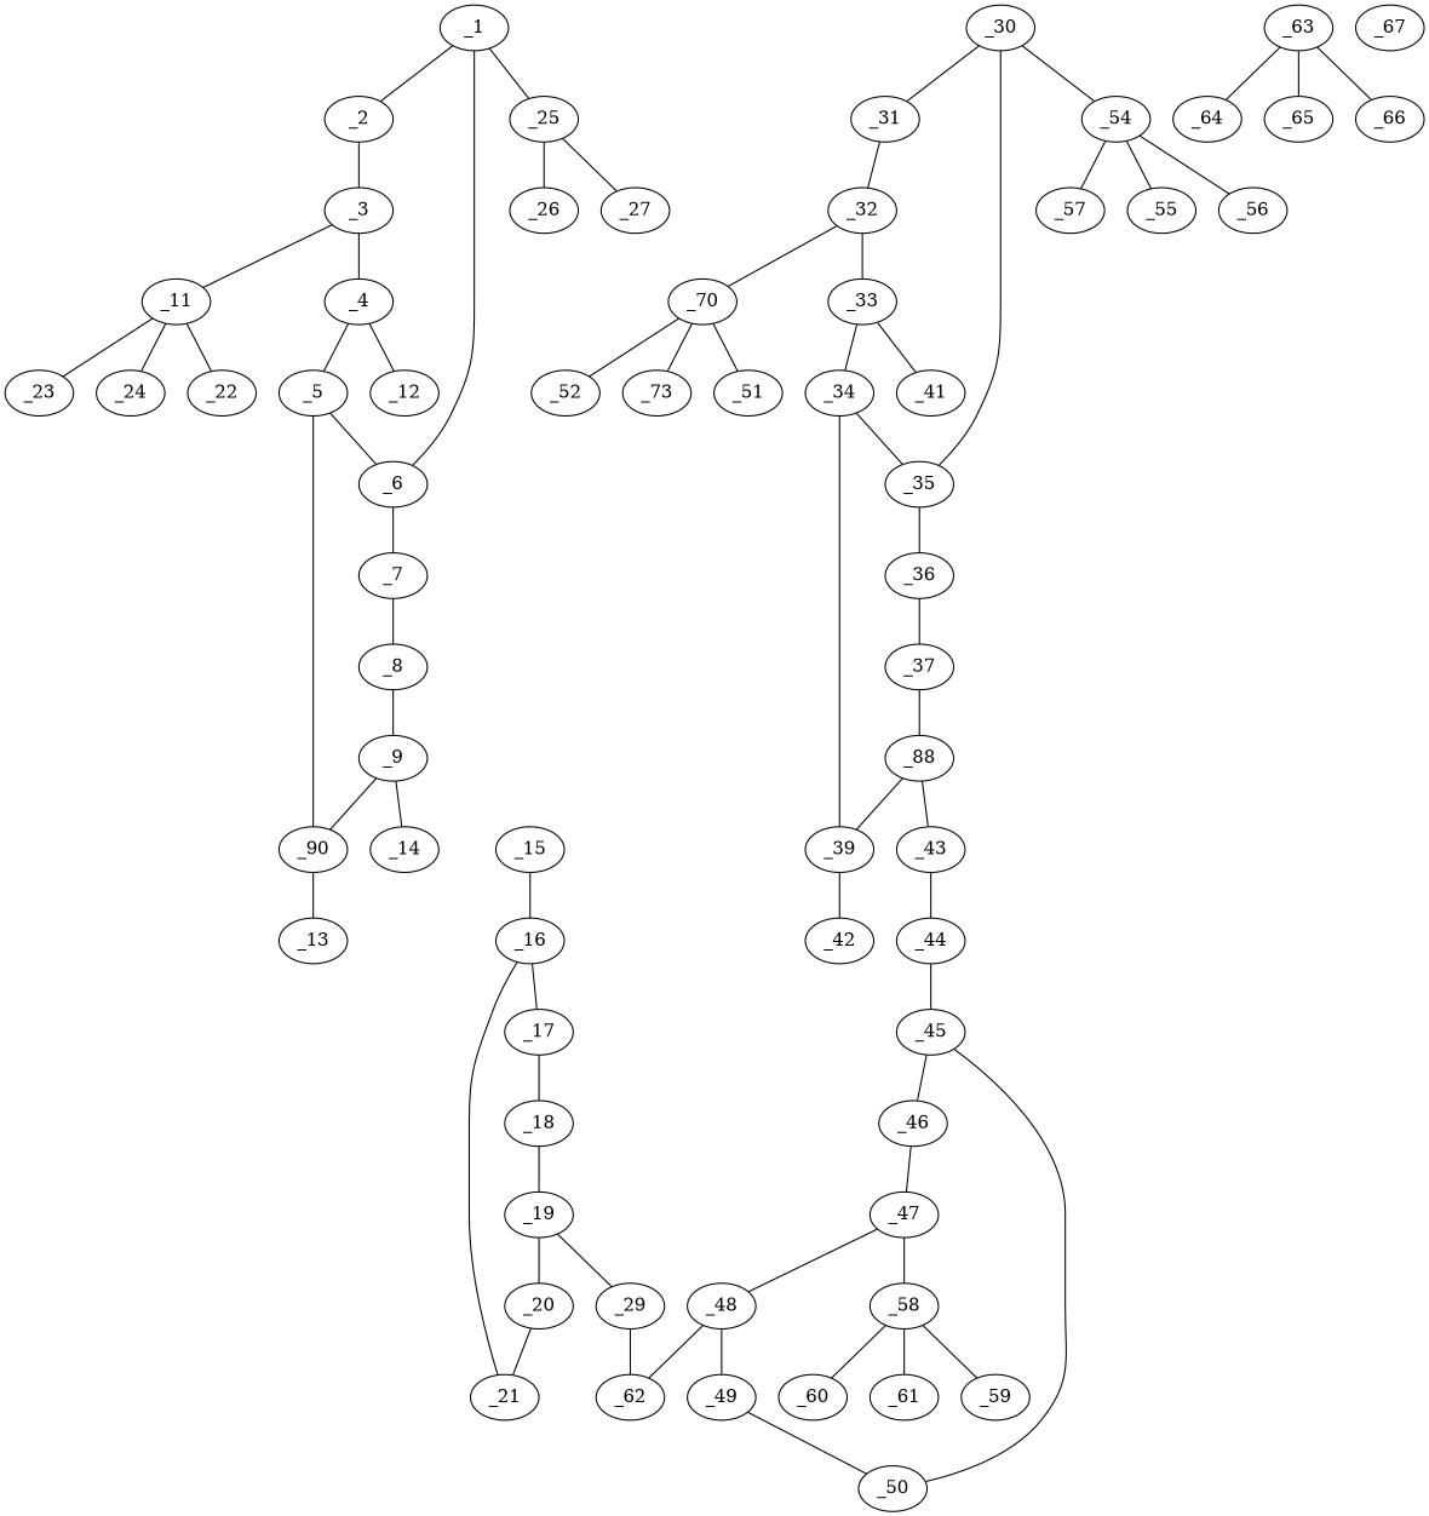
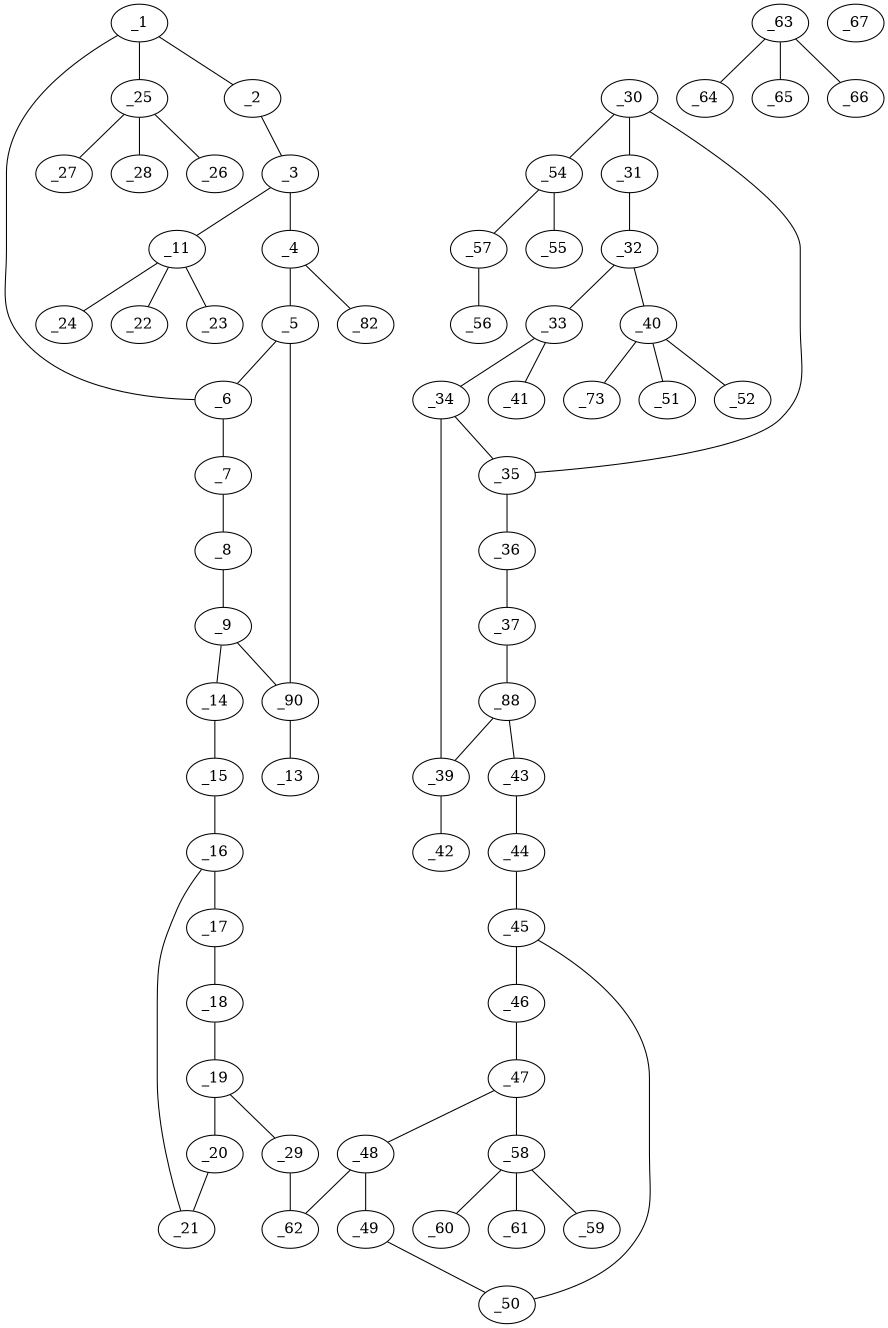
  graph {
    node [charge=0 chem=1 symbol="C  " x=4.5981 y=2.75]
    edge [valence=1]
    _1 [y=4.75]
    _2 [x=3.7321 y=4.25]
    _6 [x=5.4641 y=4.25]
    _25 [chem=5 symbol="S  " y=5.75]
    _3 [x=3.7321 y=3.25]
    _7 [x=6.3301 y=4.75]
    _26 [chem=2 symbol="O  " y=6.75]
    _27 [chem=2 symbol="O  " x=5.5981 y=5.75]
+   _28 [chem=2 symbol="O  " x=3.5981 y=5.75]
    _4
    _11 [chem=5 symbol="S  " x=2.866]
    _8 [x=7.1962 y=4.25]
    _5 [x=5.4641 y=3.25]
-   _12 [chem=4 symbol="N  " y=1.75]
+   _12 [chem=4 symbol="N  " y=1.75 label=_82]
    _22 [chem=2 symbol="O  " x=2 y=2.25]
    _23 [chem=2 symbol="O  " x=3.366 y=1.884]
    _24 [chem=2 symbol="O  " x=2.366 y=3.6161]
    n18 [label=_90 x=6.3301]
    _13 [chem=2 symbol="O  " x=6.3301 y=1.75]
    _9 [x=7.1962 y=3.25]
    _14 [chem=4 symbol="N  " x=8.0622]
    _15 [chem=4 symbol="N  " x=8.9282 y=3.25]
    _16 [x=9.7942]
    _17 [x=9.7942 y=1.75]
    _21 [x=10.6603 y=3.25]
    _18 [x=10.6603 y=1.25]
    _19 [x=11.5263 y=1.75]
    _20 [x=11.5263]
    _29 [x=12.3923 y=1.25]
    _63 [chem=5 symbol="S  " x=10.6602 y=0.25]
    _64 [chem=2 symbol="O  " x=10.6602 y=-0.75]
    _65 [chem=2 symbol="O  " x=11.6602 y=0.25]
    _66 [chem=2 symbol="O  " x=9.6602 y=0.25]
    _62 [x=13.2583 y=1.75]
    _30 [x=20.1865 y=-3.25]
    _31 [x=20.1865 y=-4.25]
    _35 [x=19.3205 y=-2.75]
    _54 [chem=5 symbol="S  " x=21.0525 y=-2.75]
    _32 [x=19.3205 y=-4.75]
    _36 [x=19.3205 y=-1.75]
    _55 [chem=2 symbol="O  " x=21.9186 y=-2.25]
    _56 [chem=2 symbol="O  " x=20.5525 y=-1.884]
    _57 [chem=2 symbol="O  " x=21.5525 y=-3.6161]
    _33 [x=18.4545 y=-4.25]
-   _40 [chem=5 symbol="S  " x=19.3205 y=-5.75 label=_70]
+   _40 [chem=5 symbol="S  " x=19.3205 y=-5.75]
    _37 [x=18.4545 y=-1.25]
    _34 [x=18.4545 y=-3.25]
    _41 [chem=4 symbol="N  " x=17.5884 y=-4.75]
    _51 [chem=2 symbol="O  " x=19.3205 y=-6.75]
    _52 [chem=2 symbol="O  " x=18.3205 y=-5.75]
    n51 [chem=2 label=_73 symbol="O  " x=20.3205 y=-5.75]
    _39 [x=17.5884 y=-2.75]
    _42 [chem=2 symbol="O  " x=16.7224 y=-3.25]
    n54 [label=_88 x=17.5884 y=-1.75]
    _43 [chem=4 symbol="N  " x=16.7224 y=-1.25]
    _44 [chem=4 symbol="N  " x=16.7224 y=-0.25]
    _45 [x=15.8564 y=0.25]
    _46 [x=15.8564 y=1.25]
    _50 [x=14.9904 y=-0.25]
    _47 [x=14.9904 y=1.75]
    _48 [x=14.1244 y=1.25]
    _58 [chem=5 symbol="S  " x=14.9904]
    _49 [x=14.1243 y=0.25]
    _59 [chem=2 symbol="O  " x=14.9904 y=3.75]
    _60 [chem=2 symbol="O  " x=13.9904]
    _61 [chem=2 symbol="O  " x=15.9904]
    _67 [chem=29 symbol="Na " x=23.9186 y=0]
    _1 -- _2
    _1 -- _6 [valence=2]
    _1 -- _25
    _2 -- _3 [valence=2]
    _6 -- _7
    _25 -- _26 [valence=2]
    _25 -- _27 [valence=2]
+   _25 -- _28
    _3 -- _4
    _3 -- _11
    _7 -- _8 [valence=2]
    _4 -- _5 [valence=2]
    _4 -- _12
    _11 -- _22 [valence=2]
    _11 -- _23 [valence=2]
    _11 -- _24
    _8 -- _9
    _5 -- _6
    _5 -- n18
    n18 -- _13
    _9 -- n18 [valence=2]
    _9 -- _14
+   _14 -- _15 [valence=2]
    _15 -- _16
    _16 -- _17
    _16 -- _21 [valence=2]
    _17 -- _18 [valence=2]
    _18 -- _19
    _19 -- _20 [valence=2]
    _19 -- _29
    _20 -- _21
    _29 -- _62 [valence=2]
    _63 -- _64 [valence=2]
    _63 -- _65 [valence=2]
    _63 -- _66
    _30 -- _31 [valence=2]
    _30 -- _35
    _30 -- _54
    _31 -- _32
    _35 -- _36
    _54 -- _55 [valence=2]
-   _54 -- _56 [valence=2]
+   _57 -- _56 [valence=2]
    _54 -- _57
    _32 -- _33 [valence=2]
    _32 -- _40
    _36 -- _37 [valence=2]
    _33 -- _34
    _33 -- _41
    _40 -- _51 [valence=2]
    _40 -- _52 [valence=2]
    _40 -- n51
    _37 -- n54
    _34 -- _35 [valence=2]
    _34 -- _39
    _39 -- _42
    n54 -- _39 [valence=2]
    n54 -- _43
    _43 -- _44 [valence=2]
    _44 -- _45
    _45 -- _46 [valence=2]
    _45 -- _50
    _46 -- _47
    _47 -- _48 [valence=2]
    _47 -- _58
    _48 -- _62
    _48 -- _49
    _58 -- _59 [valence=2]
    _58 -- _60 [valence=2]
    _58 -- _61
    _49 -- _50 [valence=2]
  }
